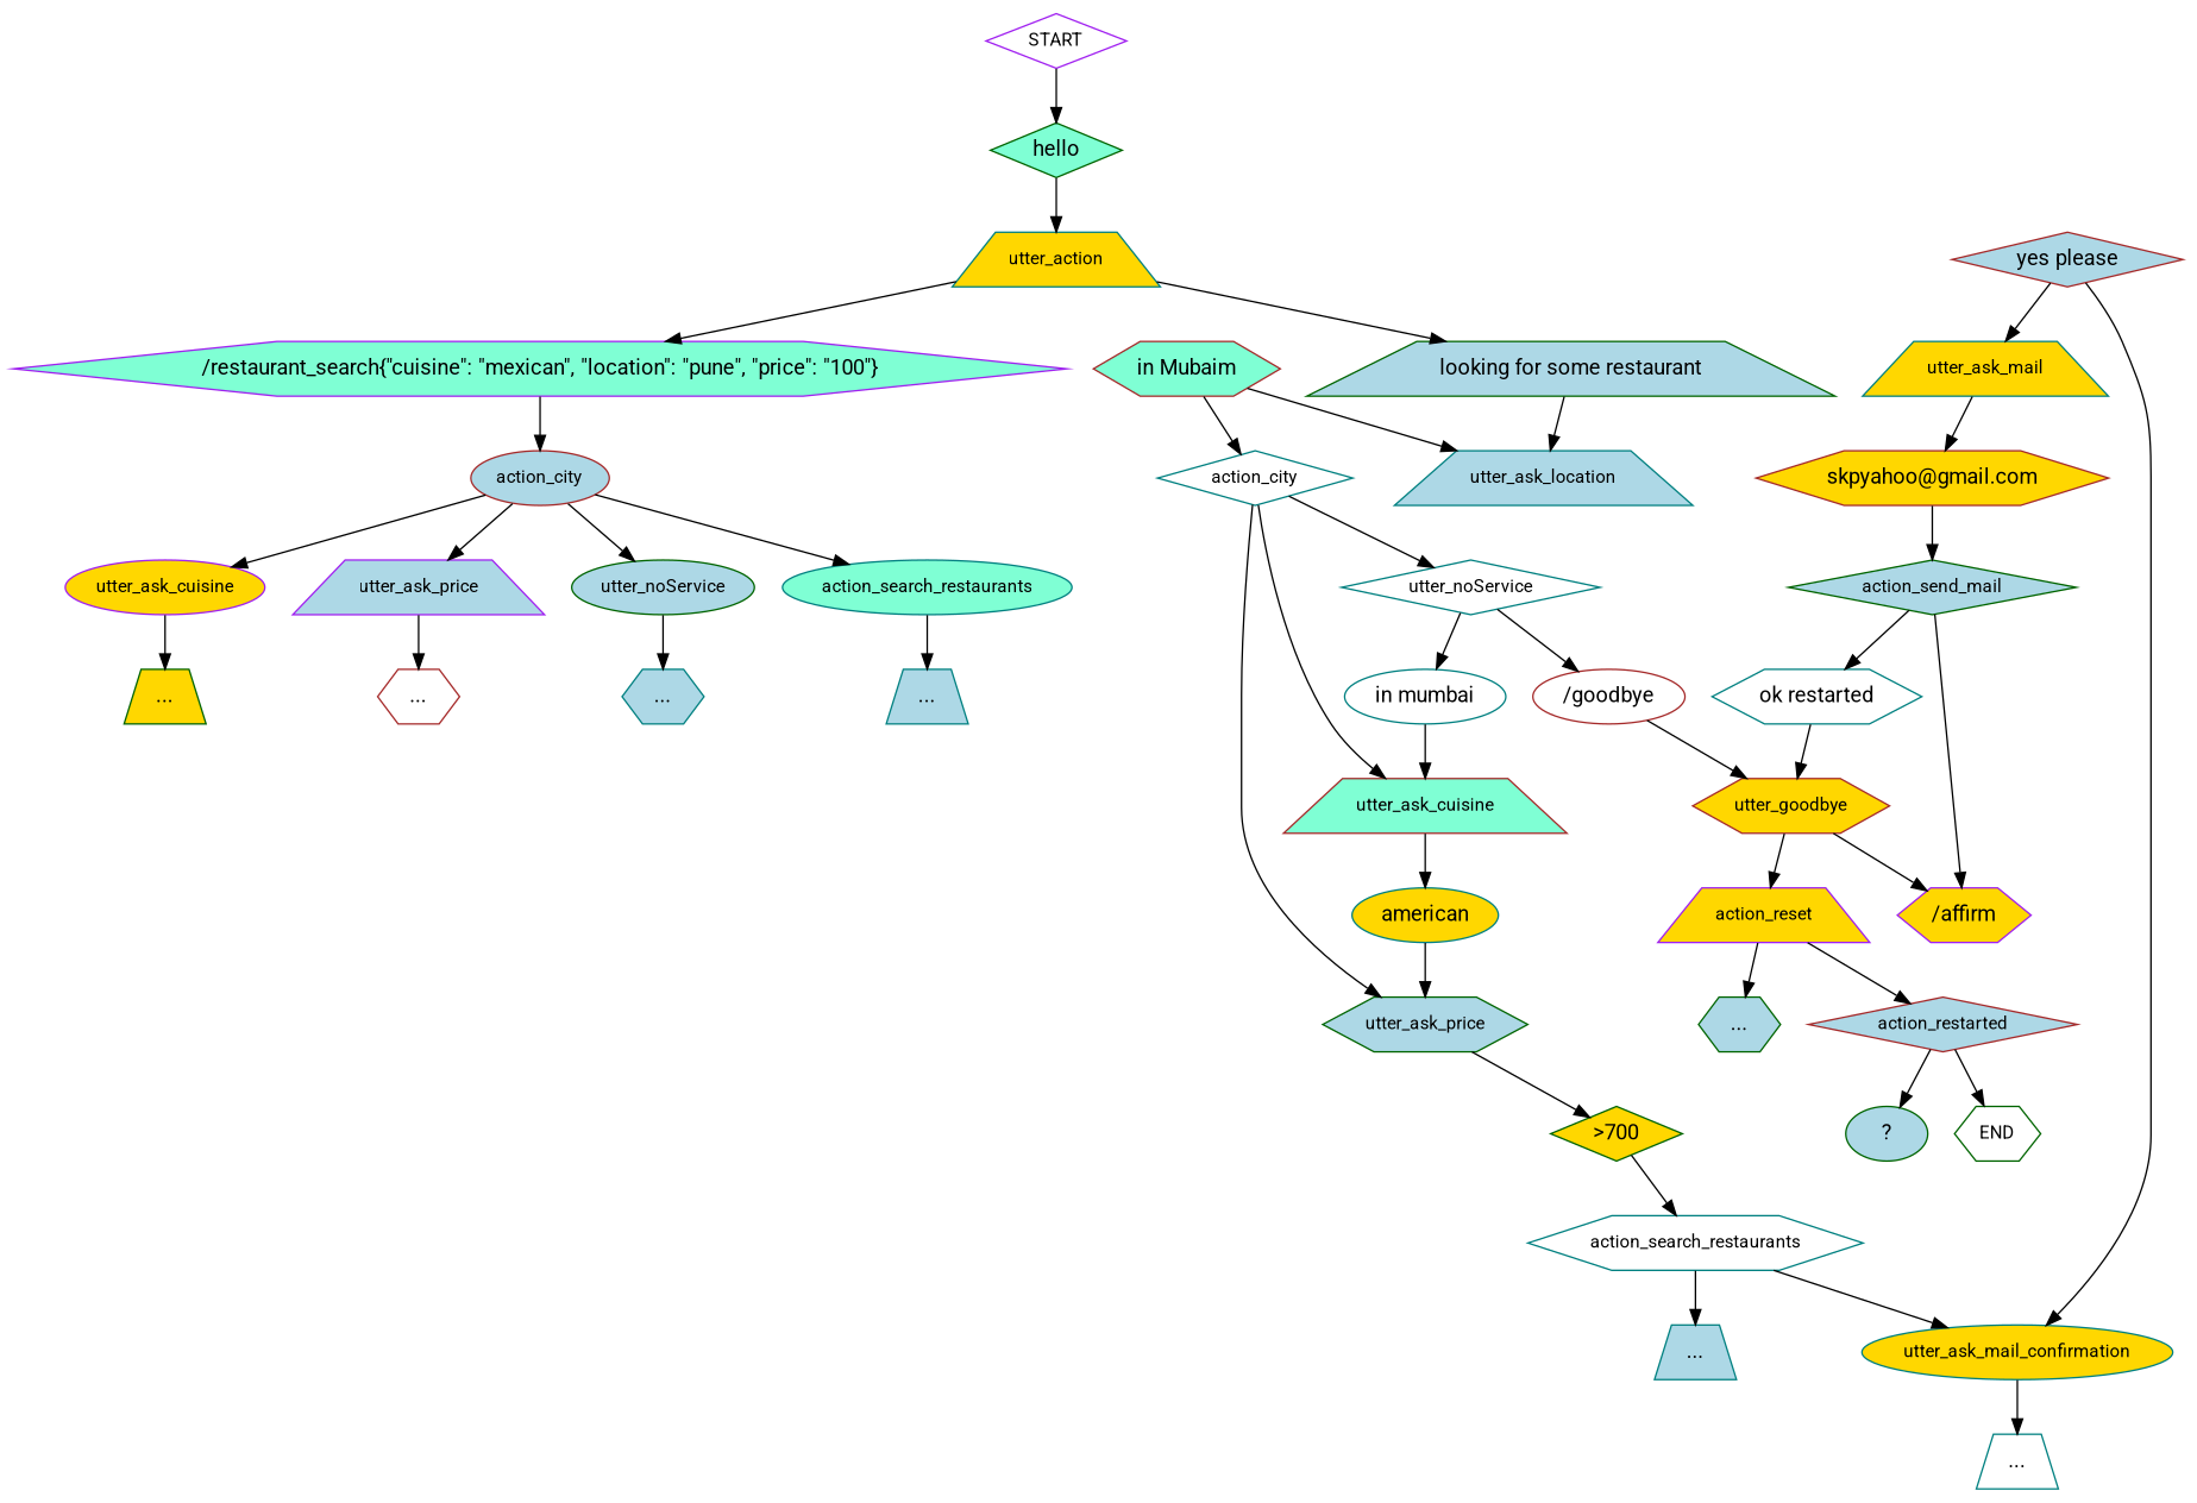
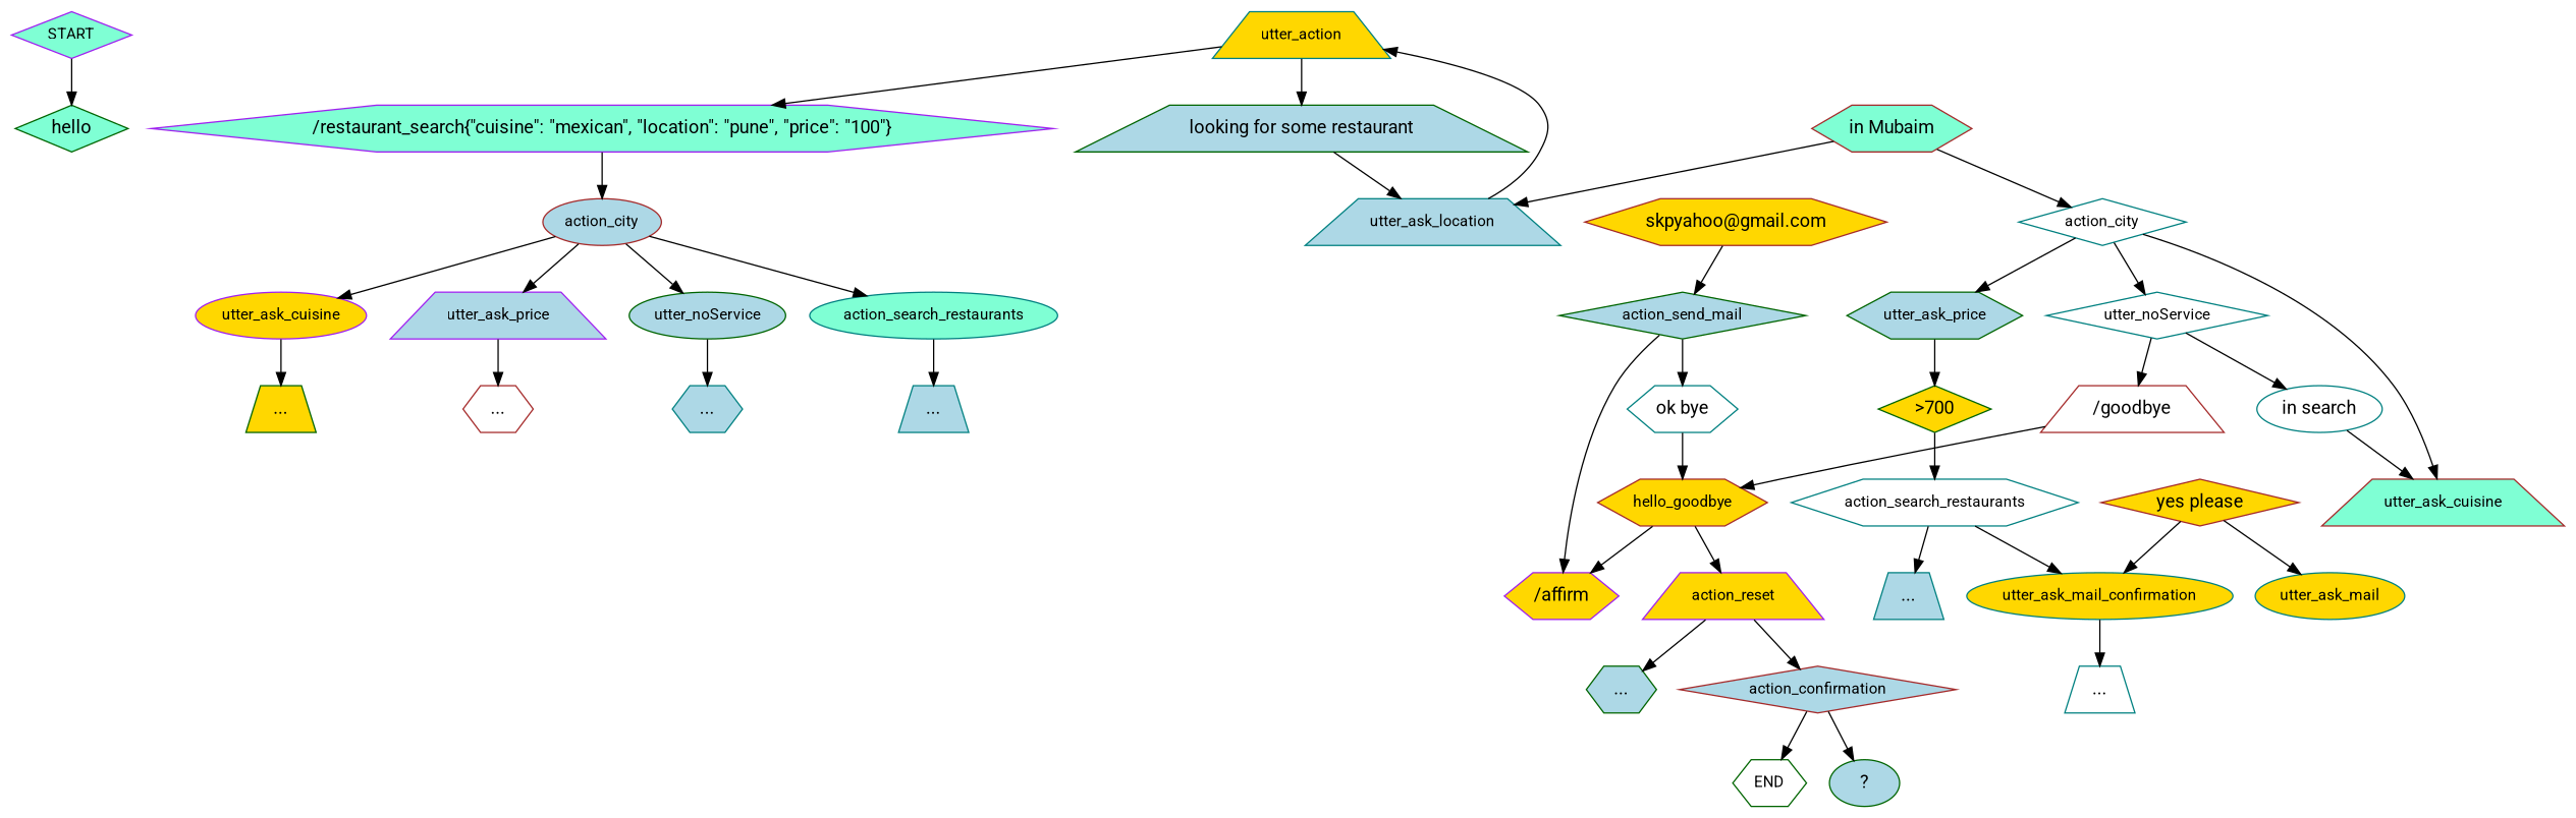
  digraph {
    fontname=Roboto
    node [color=teal fillcolor=lightblue fontname=Roboto shape=trapezium style=filled]
    edge [fontname=Roboto]
-   n1 [color=purple fillcolor=white fontsize=12 label=START shape=diamond]
+   n1 [color=purple fillcolor=aquamarine fontsize=12 label=START shape=diamond]
    n2 [color=darkgreen fillcolor=aquamarine label=hello shape=diamond]
    n3 [fillcolor=gold fontsize=12 label=utter_action]
    n4 [color=darkgreen fillcolor=white fontsize=12 label=END shape=hexagon]
    n5 [color=darkgreen label="looking for some restaurant"]
    n6 [color=purple fillcolor=aquamarine label="/restaurant_search{\"cuisine\": \"mexican\", \"location\": \"pune\", \"price\": \"100\"}" shape=hexagon]
    n7 [fontsize=12 label=utter_ask_location]
    n8 [color=brown fontsize=12 label=action_city shape=ellipse]
    n9 [color=brown fillcolor=aquamarine label="in Mubaim" shape=hexagon]
    n10 [fillcolor=white fontsize=12 label=action_city shape=diamond]
    n11 [color=brown fillcolor=aquamarine fontsize=12 label=utter_ask_cuisine]
    n12 [color=darkgreen fontsize=12 label=utter_ask_price shape=hexagon]
    n13 [fillcolor=white fontsize=12 label=utter_noService shape=diamond]
-   n14 [fillcolor=gold label=american shape=ellipse]
    n15 [color=darkgreen fillcolor=gold label=">700" shape=diamond]
-   n16 [color=brown fillcolor=white label="/goodbye" shape=ellipse]
-   n17 [fillcolor=white label="in mumbai" shape=ellipse]
+   n16 [color=brown fillcolor=white label="/goodbye"]
+   n17 [fillcolor=white label="in search" shape=ellipse]
    n18 [fillcolor=white fontsize=12 label=action_search_restaurants shape=hexagon]
    n19 [fillcolor=gold fontsize=12 label=utter_ask_mail_confirmation shape=ellipse]
    n20 [label="..."]
    n21 [fillcolor=white label="..."]
-   n22 [color=brown fillcolor=gold fontsize=12 label=utter_goodbye shape=hexagon]
+   n22 [color=brown fillcolor=gold fontsize=12 label=hello_goodbye shape=hexagon]
    n23 [color=purple fillcolor=gold fontsize=12 label=action_reset]
    n24 [color=purple fillcolor=gold label="/affirm" shape=hexagon]
-   n25 [color=brown fontsize=12 label=action_restarted shape=diamond]
+   n25 [color=brown fontsize=12 label=action_confirmation shape=diamond]
    n26 [color=darkgreen label="..." shape=hexagon]
    n27 [color=darkgreen label="  ?  " shape=ellipse]
-   n28 [color=brown label="yes please" shape=diamond]
-   n29 [fillcolor=gold fontsize=12 label=utter_ask_mail]
+   n28 [color=brown fillcolor=gold label="yes please" shape=diamond]
+   n29 [fillcolor=gold fontsize=12 label=utter_ask_mail shape=ellipse]
    n30 [color=brown fillcolor=gold label="skpyahoo@gmail.com" shape=hexagon]
    n31 [color=darkgreen fontsize=12 label=action_send_mail shape=diamond]
-   n32 [fillcolor=white label="ok restarted" shape=hexagon]
+   n32 [fillcolor=white label="ok bye" shape=hexagon]
    n33 [color=purple fillcolor=gold fontsize=12 label=utter_ask_cuisine shape=ellipse]
    n34 [color=purple fontsize=12 label=utter_ask_price]
    n35 [color=darkgreen fontsize=12 label=utter_noService shape=ellipse]
    n36 [fillcolor=aquamarine fontsize=12 label=action_search_restaurants shape=ellipse]
    n37 [color=darkgreen fillcolor=gold label="..."]
    n38 [color=brown fillcolor=white label="..." shape=hexagon]
    n39 [label="..." shape=hexagon]
    n40 [label="..."]
    n1 -> n2
-   n2 -> n3
+   n7 -> n3
    n3 -> n5
    n3 -> n6
    n5 -> n7
    n6 -> n8
    n8 -> n33
    n8 -> n34
    n8 -> n35
    n8 -> n36
    n9 -> n7
    n9 -> n10
    n10 -> n11
    n10 -> n12
    n10 -> n13
-   n11 -> n14
    n12 -> n15
    n13 -> n16
    n13 -> n17
-   n14 -> n12
    n15 -> n18
    n16 -> n22
    n17 -> n11
    n18 -> n19
    n18 -> n20
    n19 -> n21
    n22 -> n23
    n22 -> n24
    n23 -> n25
    n23 -> n26
    n25 -> n4
    n25 -> n27
    n28 -> n19
    n28 -> n29
-   n29 -> n30
    n30 -> n31
    n31 -> n24
    n31 -> n32
    n32 -> n22
    n33 -> n37
    n34 -> n38
    n35 -> n39
    n36 -> n40
  }
